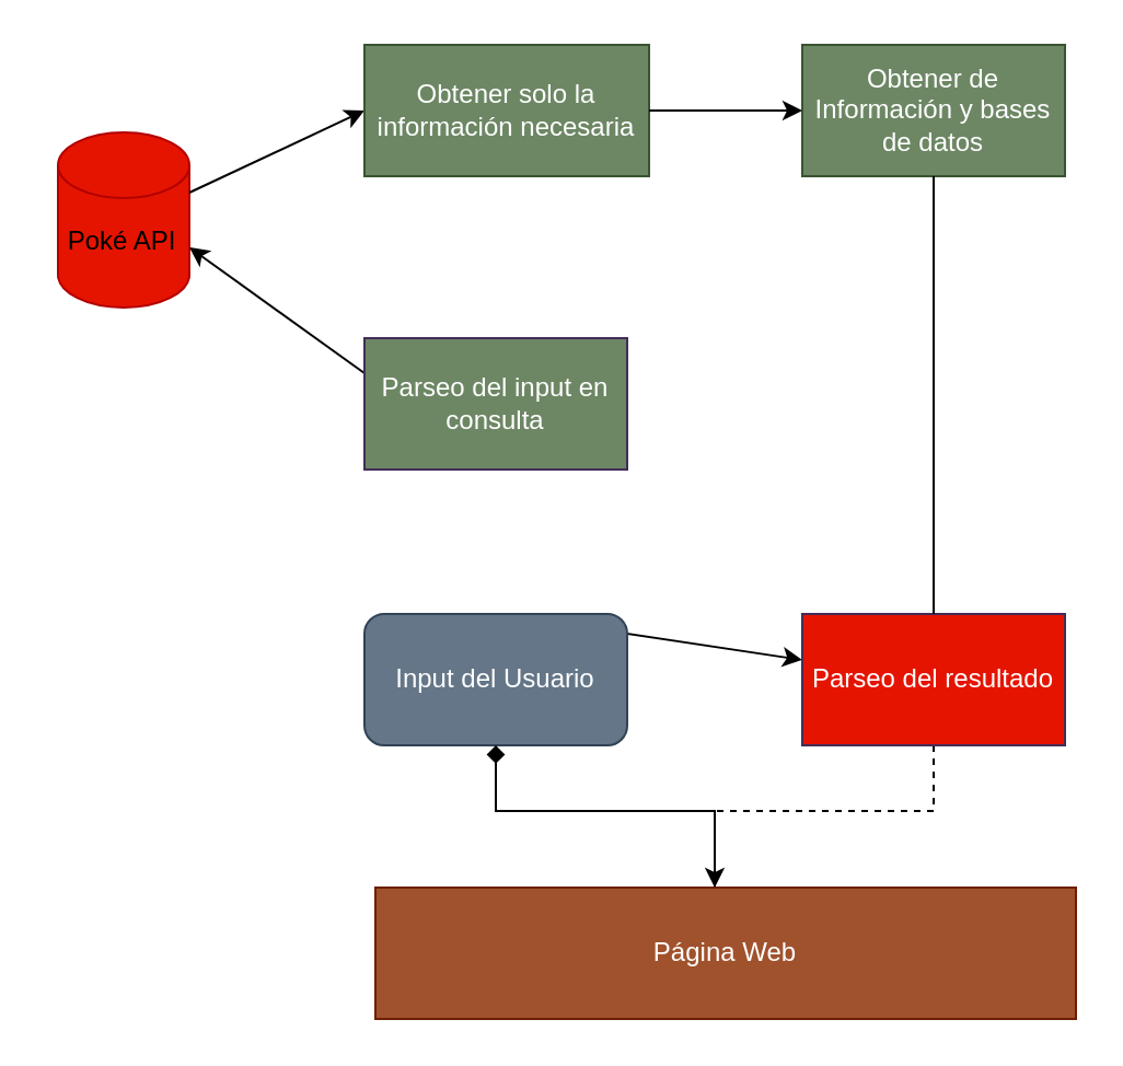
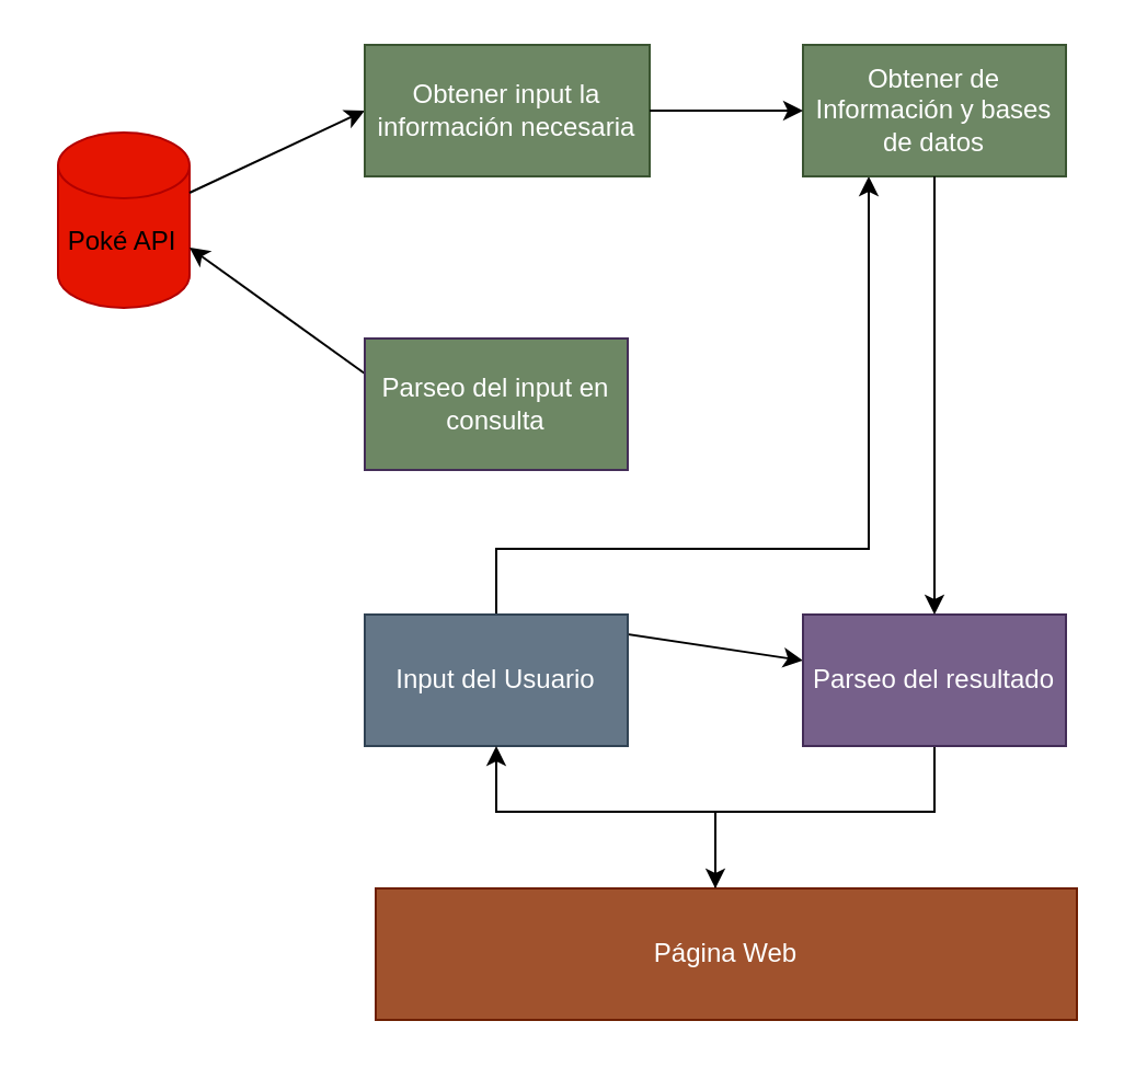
  <mxCell id="0" />
  <mxCell id="1" parent="0" />
  <mxCell id="2" value="" style="shape=cylinder3;whiteSpace=wrap;html=1;boundedLbl=1;backgroundOutline=1;size=15;fontStyle=0;fillColor=#e51400;fontColor=#ffffff;strokeColor=#B20000;" vertex="1" parent="1"><mxGeometry x="26" y="60" width="60" height="80" as="geometry" /></mxCell>
  <mxCell id="3" value="Poké API" style="text;html=1;align=center;verticalAlign=middle;resizable=0;points=[];autosize=1;strokeColor=none;fillColor=none;fontStyle=0" vertex="1" parent="1"><mxGeometry x="20" y="95" width="70" height="30" as="geometry" /></mxCell>
  <mxCell id="4" value="" style="endArrow=classic;html=1;rounded=0;exitX=1;exitY=0;exitDx=0;exitDy=27.5;exitPerimeter=0;" edge="1" parent="1" source="2"><mxGeometry width="50" height="50" relative="1" as="geometry"><mxPoint x="226" y="190" as="sourcePoint" /><mxPoint x="166" y="50" as="targetPoint" /></mxGeometry></mxCell>
  <mxCell id="5" value="" style="endArrow=classic;html=1;rounded=0;entryX=1;entryY=0;entryDx=0;entryDy=52.5;entryPerimeter=0;" edge="1" parent="1" target="2"><mxGeometry width="50" height="50" relative="1" as="geometry"><mxPoint x="166" y="170" as="sourcePoint" /><mxPoint x="136" y="125" as="targetPoint" /></mxGeometry></mxCell>
  <mxCell id="6" value="Parseo del input en consulta" style="rounded=0;whiteSpace=wrap;html=1;fillColor=#6d8764;fontColor=#ffffff;strokeColor=#432D57;" vertex="1" parent="1"><mxGeometry x="166" y="154" width="120" height="60" as="geometry" /></mxCell>
- <mxCell id="7" value="Obtener solo la información necesaria" style="rounded=0;whiteSpace=wrap;html=1;fillColor=#6d8764;fontColor=#ffffff;strokeColor=#3A5431;" vertex="1" parent="1"><mxGeometry x="166" y="20" width="130" height="60" as="geometry" /></mxCell>
+ <mxCell id="7" value="Obtener input la información necesaria" style="rounded=0;whiteSpace=wrap;html=1;fillColor=#6d8764;fontColor=#ffffff;strokeColor=#3A5431;" vertex="1" parent="1"><mxGeometry x="166" y="20" width="130" height="60" as="geometry" /></mxCell>
  <mxCell id="8" value="" style="endArrow=classic;html=1;rounded=0;exitX=0.5;exitY=0;exitDx=0;exitDy=0;" edge="1" parent="1" source="10" target="16"><mxGeometry width="50" height="50" relative="1" as="geometry"><mxPoint x="226" y="280" as="sourcePoint" /><mxPoint x="226" y="250" as="targetPoint" /></mxGeometry></mxCell>
- <mxCell id="10" value="Input del Usuario" style="whiteSpace=wrap;html=1;fillColor=#647687;fontColor=#ffffff;strokeColor=#314354;rounded=1;" vertex="1" parent="1"><mxGeometry x="166" y="280" width="120" height="60" as="geometry" /></mxCell>
+ <mxCell id="9" style="edgeStyle=orthogonalEdgeStyle;rounded=0;orthogonalLoop=1;jettySize=auto;html=1;entryX=0.25;entryY=1;entryDx=0;entryDy=0;" edge="1" parent="1" source="10" target="11"><mxGeometry relative="1" as="geometry"><Array as="points"><mxPoint x="226" y="250" /><mxPoint x="396" y="250" /></Array></mxGeometry></mxCell>
+ <mxCell id="10" value="Input del Usuario" style="rounded=0;whiteSpace=wrap;html=1;fillColor=#647687;fontColor=#ffffff;strokeColor=#314354;" vertex="1" parent="1"><mxGeometry x="166" y="280" width="120" height="60" as="geometry" /></mxCell>
  <mxCell id="11" value="Obtener de Información y bases de datos" style="rounded=0;whiteSpace=wrap;html=1;fillColor=#6d8764;fontColor=#ffffff;strokeColor=#3A5431;" vertex="1" parent="1"><mxGeometry x="366" y="20" width="120" height="60" as="geometry" /></mxCell>
  <mxCell id="12" value="" style="endArrow=classic;html=1;rounded=0;entryX=0;entryY=0.5;entryDx=0;entryDy=0;exitX=1;exitY=0.5;exitDx=0;exitDy=0;" edge="1" parent="1" source="7" target="11"><mxGeometry width="50" height="50" relative="1" as="geometry"><mxPoint x="226" y="170" as="sourcePoint" /><mxPoint x="276" y="120" as="targetPoint" /></mxGeometry></mxCell>
- <mxCell id="13" style="edgeStyle=orthogonalEdgeStyle;rounded=0;orthogonalLoop=1;jettySize=auto;html=1;entryX=0.5;entryY=1;entryDx=0;entryDy=0;endArrow=diamond;" edge="1" parent="1" source="14" target="10"><mxGeometry relative="1" as="geometry"><Array as="points"><mxPoint x="326" y="370" /><mxPoint x="226" y="370" /></Array></mxGeometry></mxCell>
+ <mxCell id="13" style="edgeStyle=orthogonalEdgeStyle;rounded=0;orthogonalLoop=1;jettySize=auto;html=1;entryX=0.5;entryY=1;entryDx=0;entryDy=0;" edge="1" parent="1" source="14" target="10"><mxGeometry relative="1" as="geometry"><Array as="points"><mxPoint x="326" y="370" /><mxPoint x="226" y="370" /></Array></mxGeometry></mxCell>
  <mxCell id="14" value="Página Web" style="rounded=0;whiteSpace=wrap;html=1;fillColor=#a0522d;fontColor=#ffffff;strokeColor=#6D1F00;" vertex="1" parent="1"><mxGeometry x="171" y="405" width="320" height="60" as="geometry" /></mxCell>
- <mxCell id="15" style="edgeStyle=orthogonalEdgeStyle;rounded=0;orthogonalLoop=1;jettySize=auto;html=1;dashed=1;" edge="1" parent="1" source="16" target="14"><mxGeometry relative="1" as="geometry"><Array as="points"><mxPoint x="426" y="370" /><mxPoint x="326" y="370" /></Array></mxGeometry></mxCell>
- <mxCell id="16" value="Parseo del resultado" style="rounded=0;whiteSpace=wrap;html=1;fillColor=#e51400;fontColor=#ffffff;strokeColor=#432D57;" vertex="1" parent="1"><mxGeometry x="366" y="280" width="120" height="60" as="geometry" /></mxCell>
- <mxCell id="17" value="" style="endArrow=none;html=1;rounded=0;entryX=0.5;entryY=0;entryDx=0;entryDy=0;" edge="1" parent="1" source="11" target="16"><mxGeometry width="50" height="50" relative="1" as="geometry"><mxPoint x="226" y="270" as="sourcePoint" /><mxPoint x="276" y="220" as="targetPoint" /></mxGeometry></mxCell>
+ <mxCell id="15" style="edgeStyle=orthogonalEdgeStyle;rounded=0;orthogonalLoop=1;jettySize=auto;html=1;" edge="1" parent="1" source="16" target="14"><mxGeometry relative="1" as="geometry"><Array as="points"><mxPoint x="426" y="370" /><mxPoint x="326" y="370" /></Array></mxGeometry></mxCell>
+ <mxCell id="16" value="Parseo del resultado" style="rounded=0;whiteSpace=wrap;html=1;fillColor=#76608a;fontColor=#ffffff;strokeColor=#432D57;" vertex="1" parent="1"><mxGeometry x="366" y="280" width="120" height="60" as="geometry" /></mxCell>
+ <mxCell id="17" value="" style="endArrow=classic;html=1;rounded=0;entryX=0.5;entryY=0;entryDx=0;entryDy=0;" edge="1" parent="1" source="11" target="16"><mxGeometry width="50" height="50" relative="1" as="geometry"><mxPoint x="226" y="270" as="sourcePoint" /><mxPoint x="276" y="220" as="targetPoint" /></mxGeometry></mxCell>
